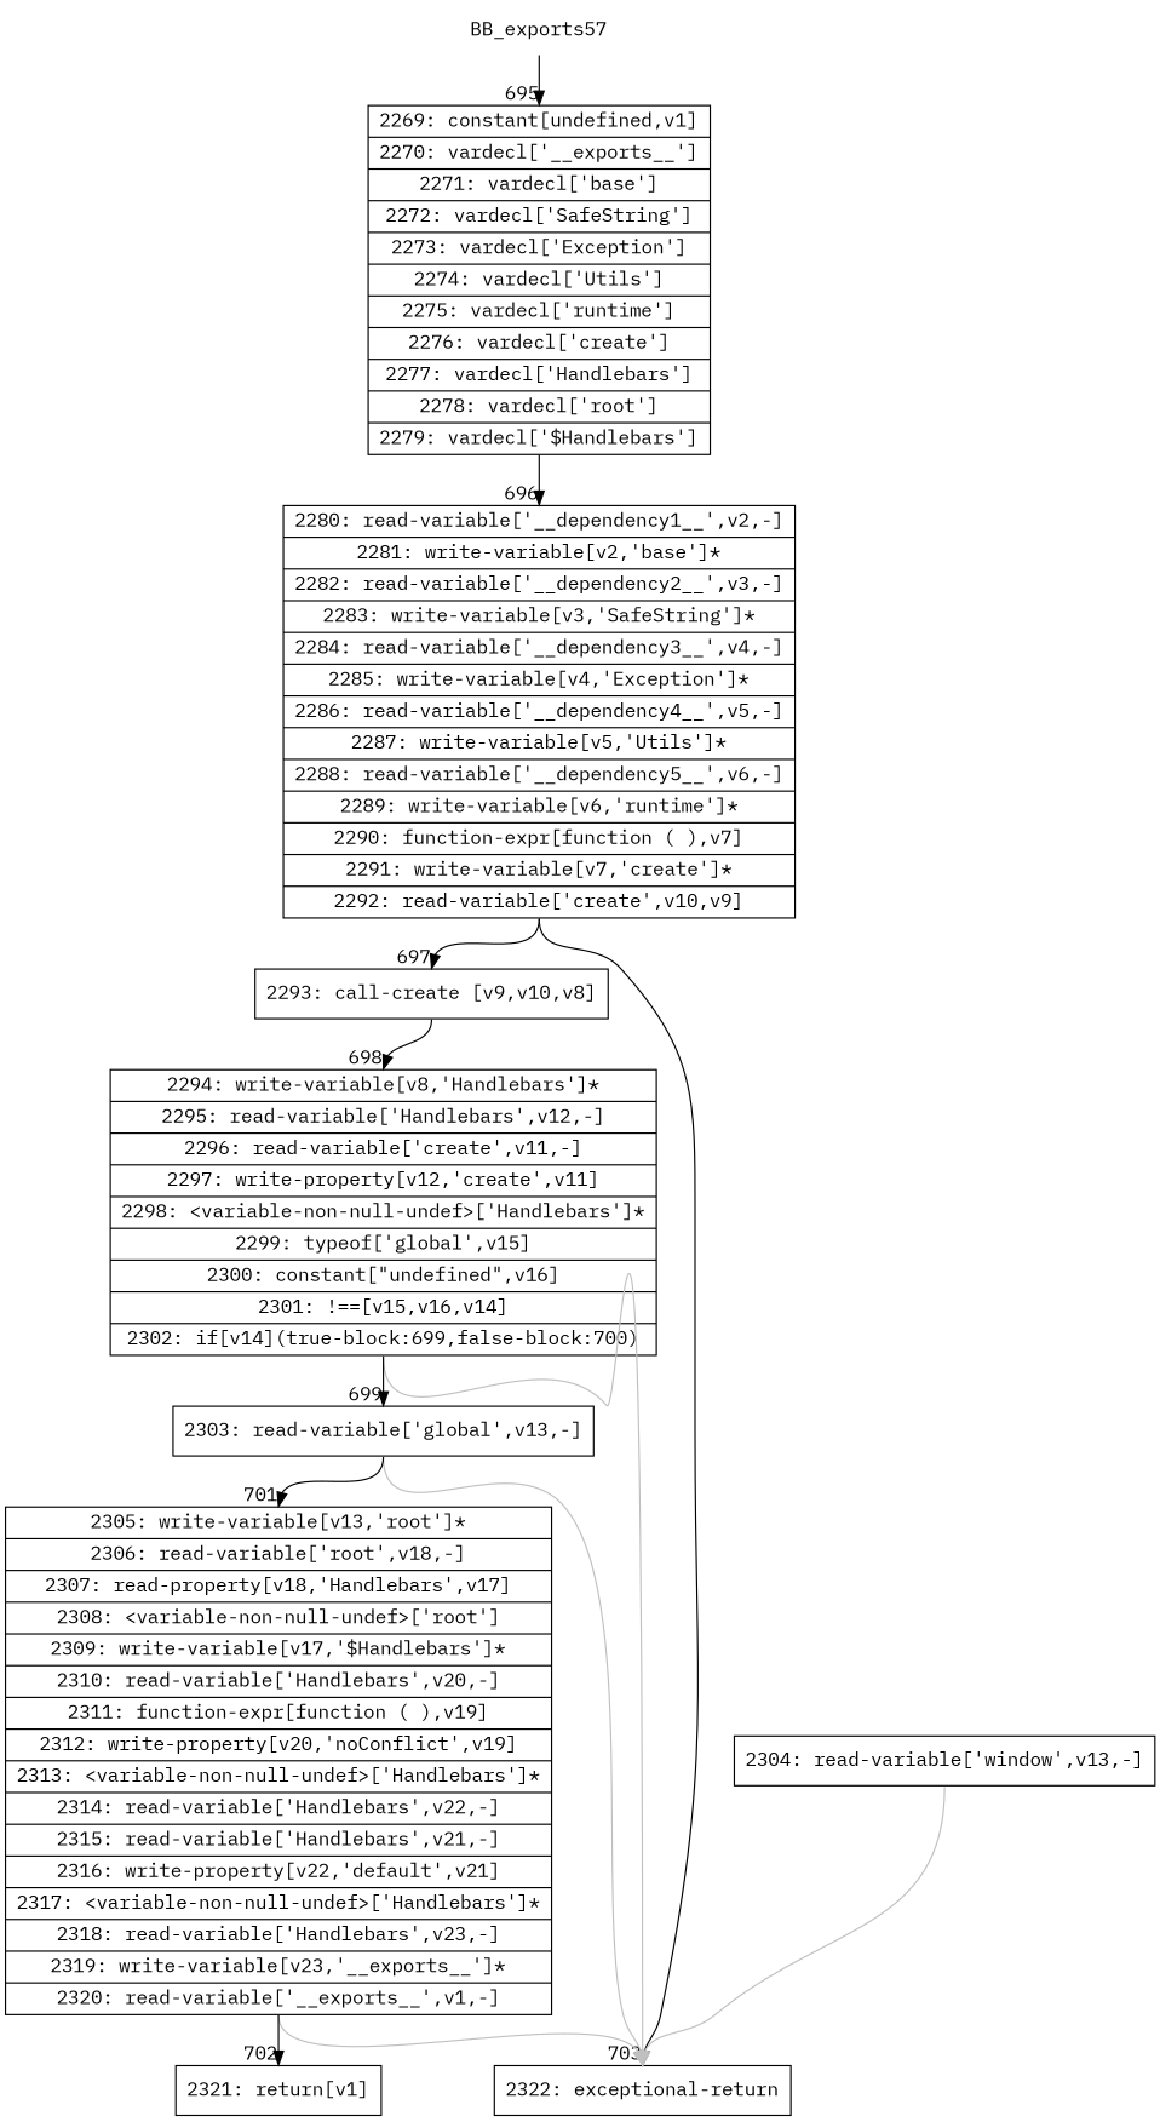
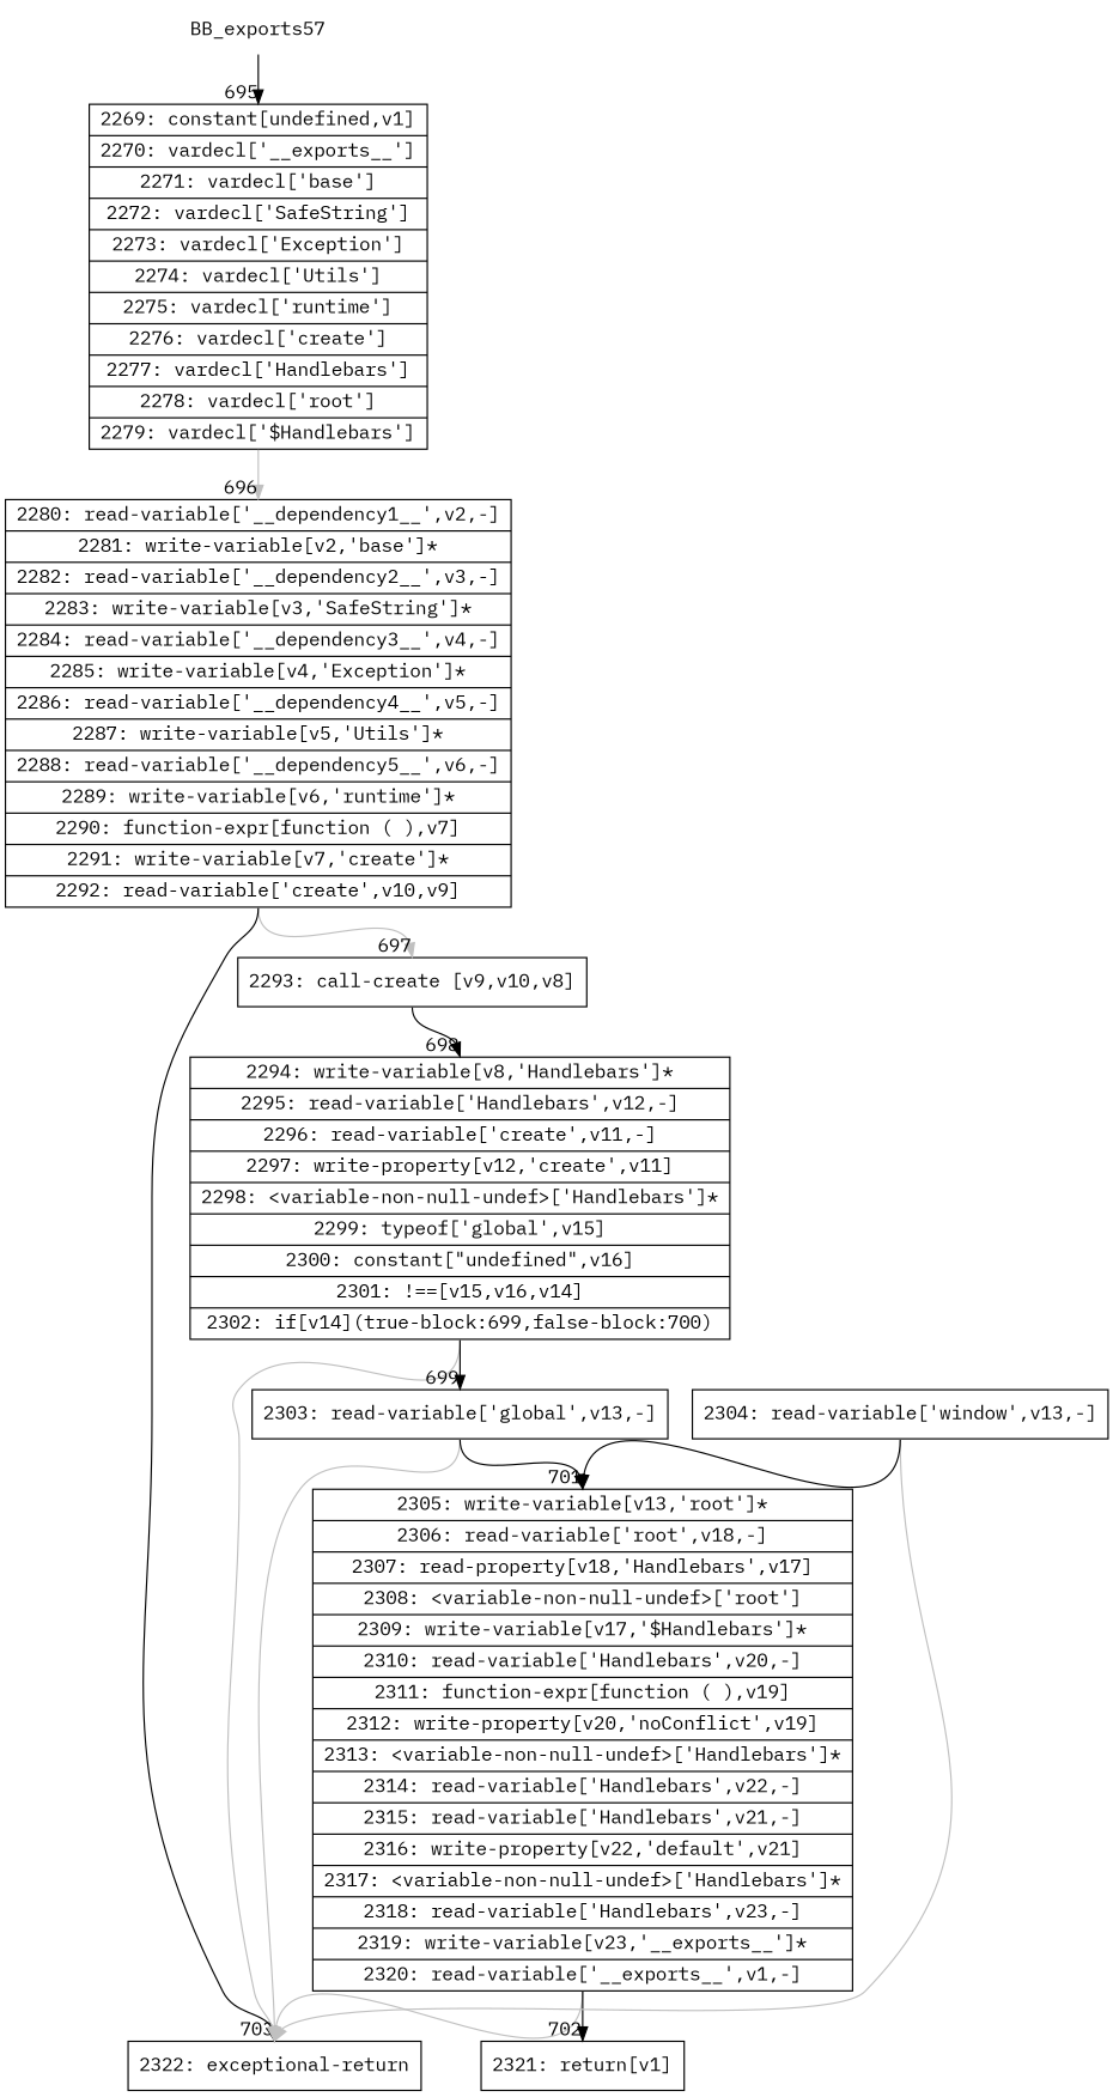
  digraph {
    fontname="IBM Plex Mono"
    rankdir=TD
    node [fontname="IBM Plex Mono" shape=record]
    edge [fontname="IBM Plex Mono" headport=n tailport=s]
    n1 [label=BB_exports57 shape=none]
    n2 [label="{2269: constant[undefined,v1]|2270: vardecl['__exports__']|2271: vardecl['base']|2272: vardecl['SafeString']|2273: vardecl['Exception']|2274: vardecl['Utils']|2275: vardecl['runtime']|2276: vardecl['create']|2277: vardecl['Handlebars']|2278: vardecl['root']|2279: vardecl['$Handlebars']}"]
    n3 [label="{2280: read-variable['__dependency1__',v2,-]|2281: write-variable[v2,'base']*|2282: read-variable['__dependency2__',v3,-]|2283: write-variable[v3,'SafeString']*|2284: read-variable['__dependency3__',v4,-]|2285: write-variable[v4,'Exception']*|2286: read-variable['__dependency4__',v5,-]|2287: write-variable[v5,'Utils']*|2288: read-variable['__dependency5__',v6,-]|2289: write-variable[v6,'runtime']*|2290: function-expr[function ( ),v7]|2291: write-variable[v7,'create']*|2292: read-variable['create',v10,v9]}"]
    n4 [label="{2293: call-create [v9,v10,v8]}"]
    n5 [label="{2322: exceptional-return}"]
    n6 [label="{2294: write-variable[v8,'Handlebars']*|2295: read-variable['Handlebars',v12,-]|2296: read-variable['create',v11,-]|2297: write-property[v12,'create',v11]|2298: \<variable-non-null-undef\>['Handlebars']*|2299: typeof['global',v15]|2300: constant[\"undefined\",v16]|2301: !==[v15,v16,v14]|2302: if[v14](true-block:699,false-block:700)}"]
    n7 [label="{2303: read-variable['global',v13,-]}"]
    n8 [label="{2305: write-variable[v13,'root']*|2306: read-variable['root',v18,-]|2307: read-property[v18,'Handlebars',v17]|2308: \<variable-non-null-undef\>['root']|2309: write-variable[v17,'$Handlebars']*|2310: read-variable['Handlebars',v20,-]|2311: function-expr[function ( ),v19]|2312: write-property[v20,'noConflict',v19]|2313: \<variable-non-null-undef\>['Handlebars']*|2314: read-variable['Handlebars',v22,-]|2315: read-variable['Handlebars',v21,-]|2316: write-property[v22,'default',v21]|2317: \<variable-non-null-undef\>['Handlebars']*|2318: read-variable['Handlebars',v23,-]|2319: write-variable[v23,'__exports__']*|2320: read-variable['__exports__',v1,-]}"]
    n9 [label="{2304: read-variable['window',v13,-]}"]
    n10 [label="{2321: return[v1]}"]
    n1 -> n2 [headlabel="    695"]
-   n2 -> n3 [headlabel="      696"]
-   n3 -> n4 [headlabel="      697"]
+   n2 -> n3 [headlabel="      696" color=gray]
+   n3 -> n4 [headlabel="      697" color=gray]
    n3 -> n5 [color=black headlabel="      703"]
    n4 -> n6 [headlabel="      698"]
    n6 -> n5 [color=gray]
    n6 -> n7 [headlabel="      699"]
    n7 -> n5 [color=gray]
    n7 -> n8 [headlabel="      701"]
    n8 -> n5 [color=gray]
    n8 -> n10 [headlabel="      702"]
    n9 -> n5 [color=gray]
+   n9 -> n8
  }
